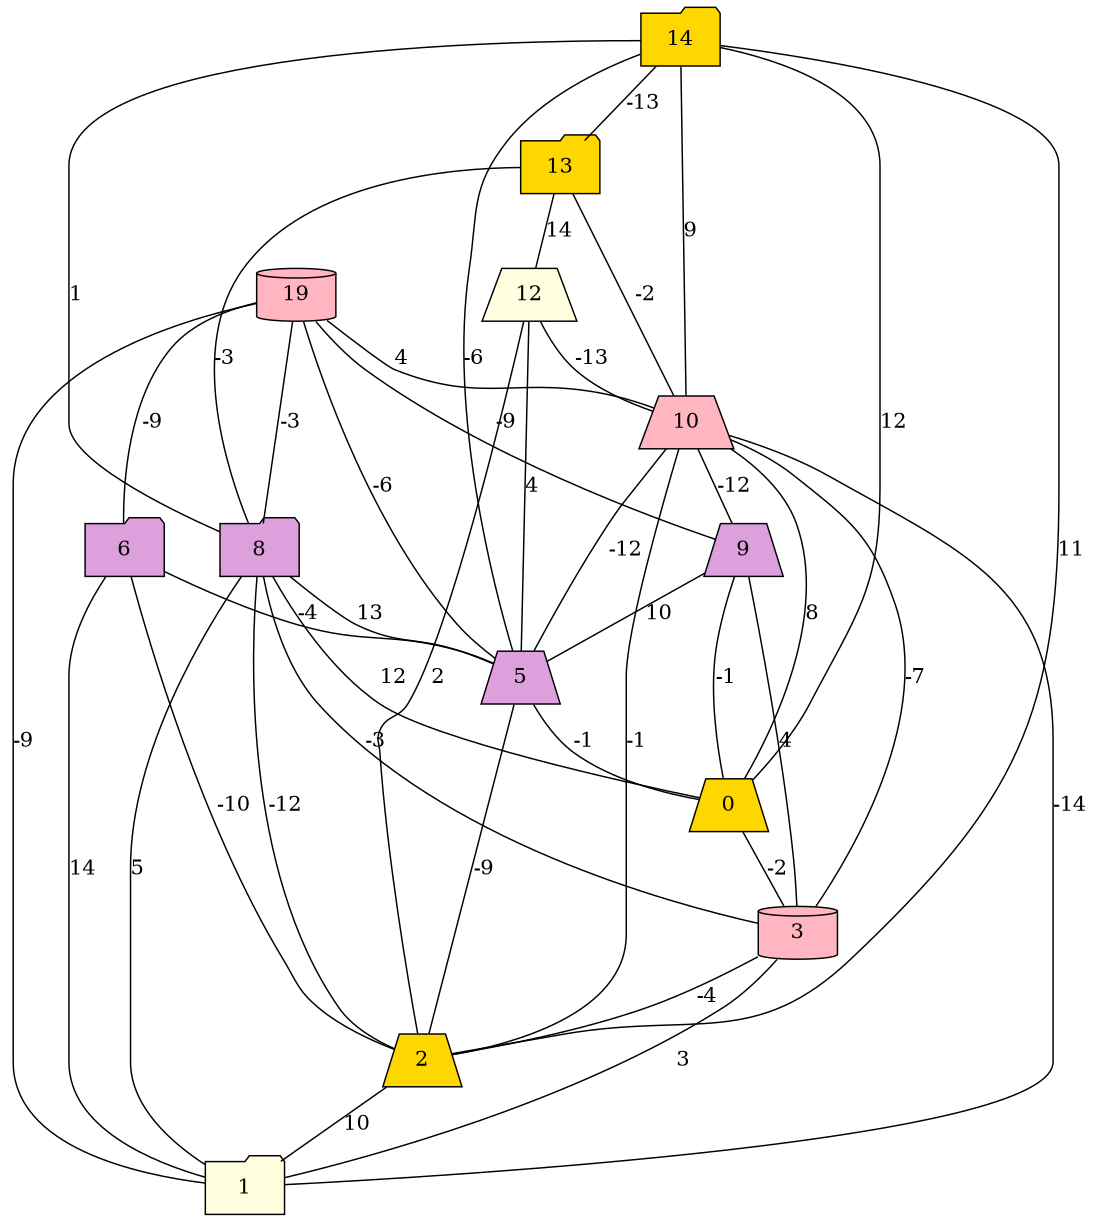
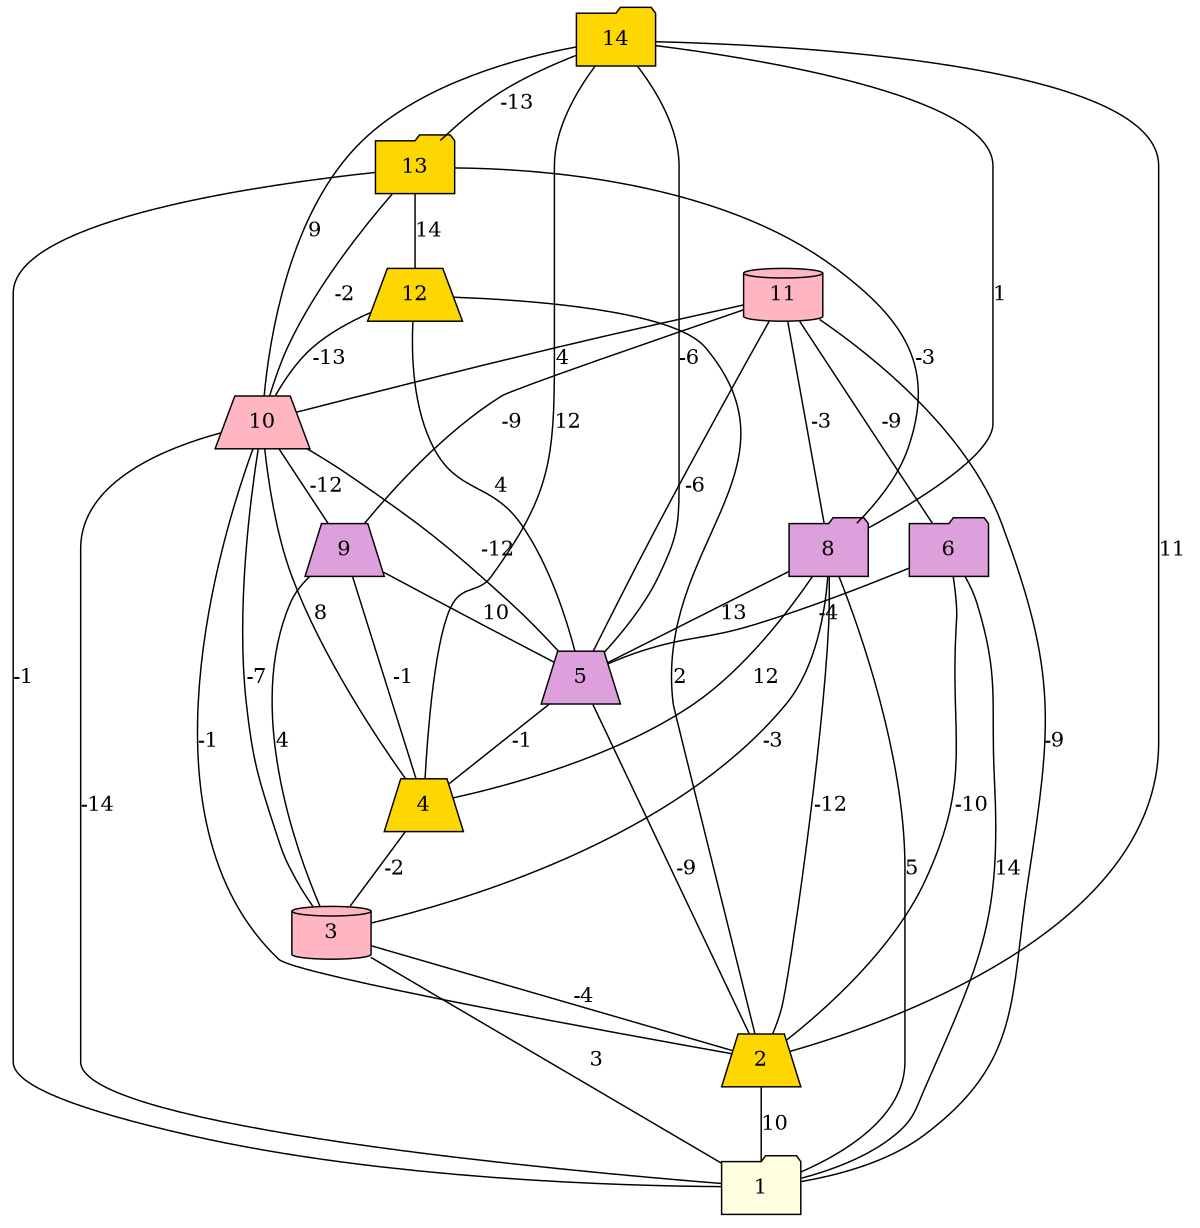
  graph {
    fontname="Helvetica,Arial,sans-serif"
    node [fillcolor=gold shape=trapezium style=filled]
    14 [shape=folder]
    2
-   4 [label=0]
+   4
    5 [fillcolor=plum]
    8 [fillcolor=plum shape=folder]
    10 [fillcolor=lightpink]
    13 [shape=folder]
    1 [fillcolor=lightyellow shape=folder]
    3 [fillcolor=lightpink shape=cylinder]
    9 [fillcolor=plum]
-   12 [fillcolor=lightyellow]
-   11 [fillcolor=lightpink shape=cylinder label=19]
+   12
+   11 [fillcolor=lightpink shape=cylinder]
    6 [fillcolor=plum shape=folder]
    14 -- 2 [label=11]
    14 -- 4 [label=12]
    14 -- 5 [label=-6]
    14 -- 8 [label=1]
    14 -- 10 [label=9]
    14 -- 13 [label=-13]
    2 -- 1 [label=10]
    4 -- 3 [label=-2]
    5 -- 2 [label=-9]
    5 -- 4 [label=-1]
    8 -- 2 [label=-12]
    8 -- 4 [label=12]
    8 -- 5 [label=13]
    8 -- 1 [label=5]
    8 -- 3 [label=-3]
    10 -- 2 [label=-1]
    10 -- 4 [label=8]
    10 -- 5 [label=-12]
    10 -- 1 [label=-14]
    10 -- 3 [label=-7]
    10 -- 9 [label=-12]
    13 -- 8 [label=-3]
    13 -- 10 [label=-2]
+   13 -- 1 [label=-1]
    13 -- 12 [label=14]
    3 -- 2 [label=-4]
    3 -- 1 [label=3]
    9 -- 4 [label=-1]
    9 -- 5 [label=10]
    9 -- 3 [label=4]
    12 -- 2 [label=2]
    12 -- 5 [label=4]
    12 -- 10 [label=-13]
    11 -- 5 [label=-6]
    11 -- 8 [label=-3]
    11 -- 10 [label=4]
    11 -- 1 [label=-9]
    11 -- 9 [label=-9]
    11 -- 6 [label=-9]
    6 -- 2 [label=-10]
    6 -- 5 [label=-4]
    6 -- 1 [label=14]
  }
